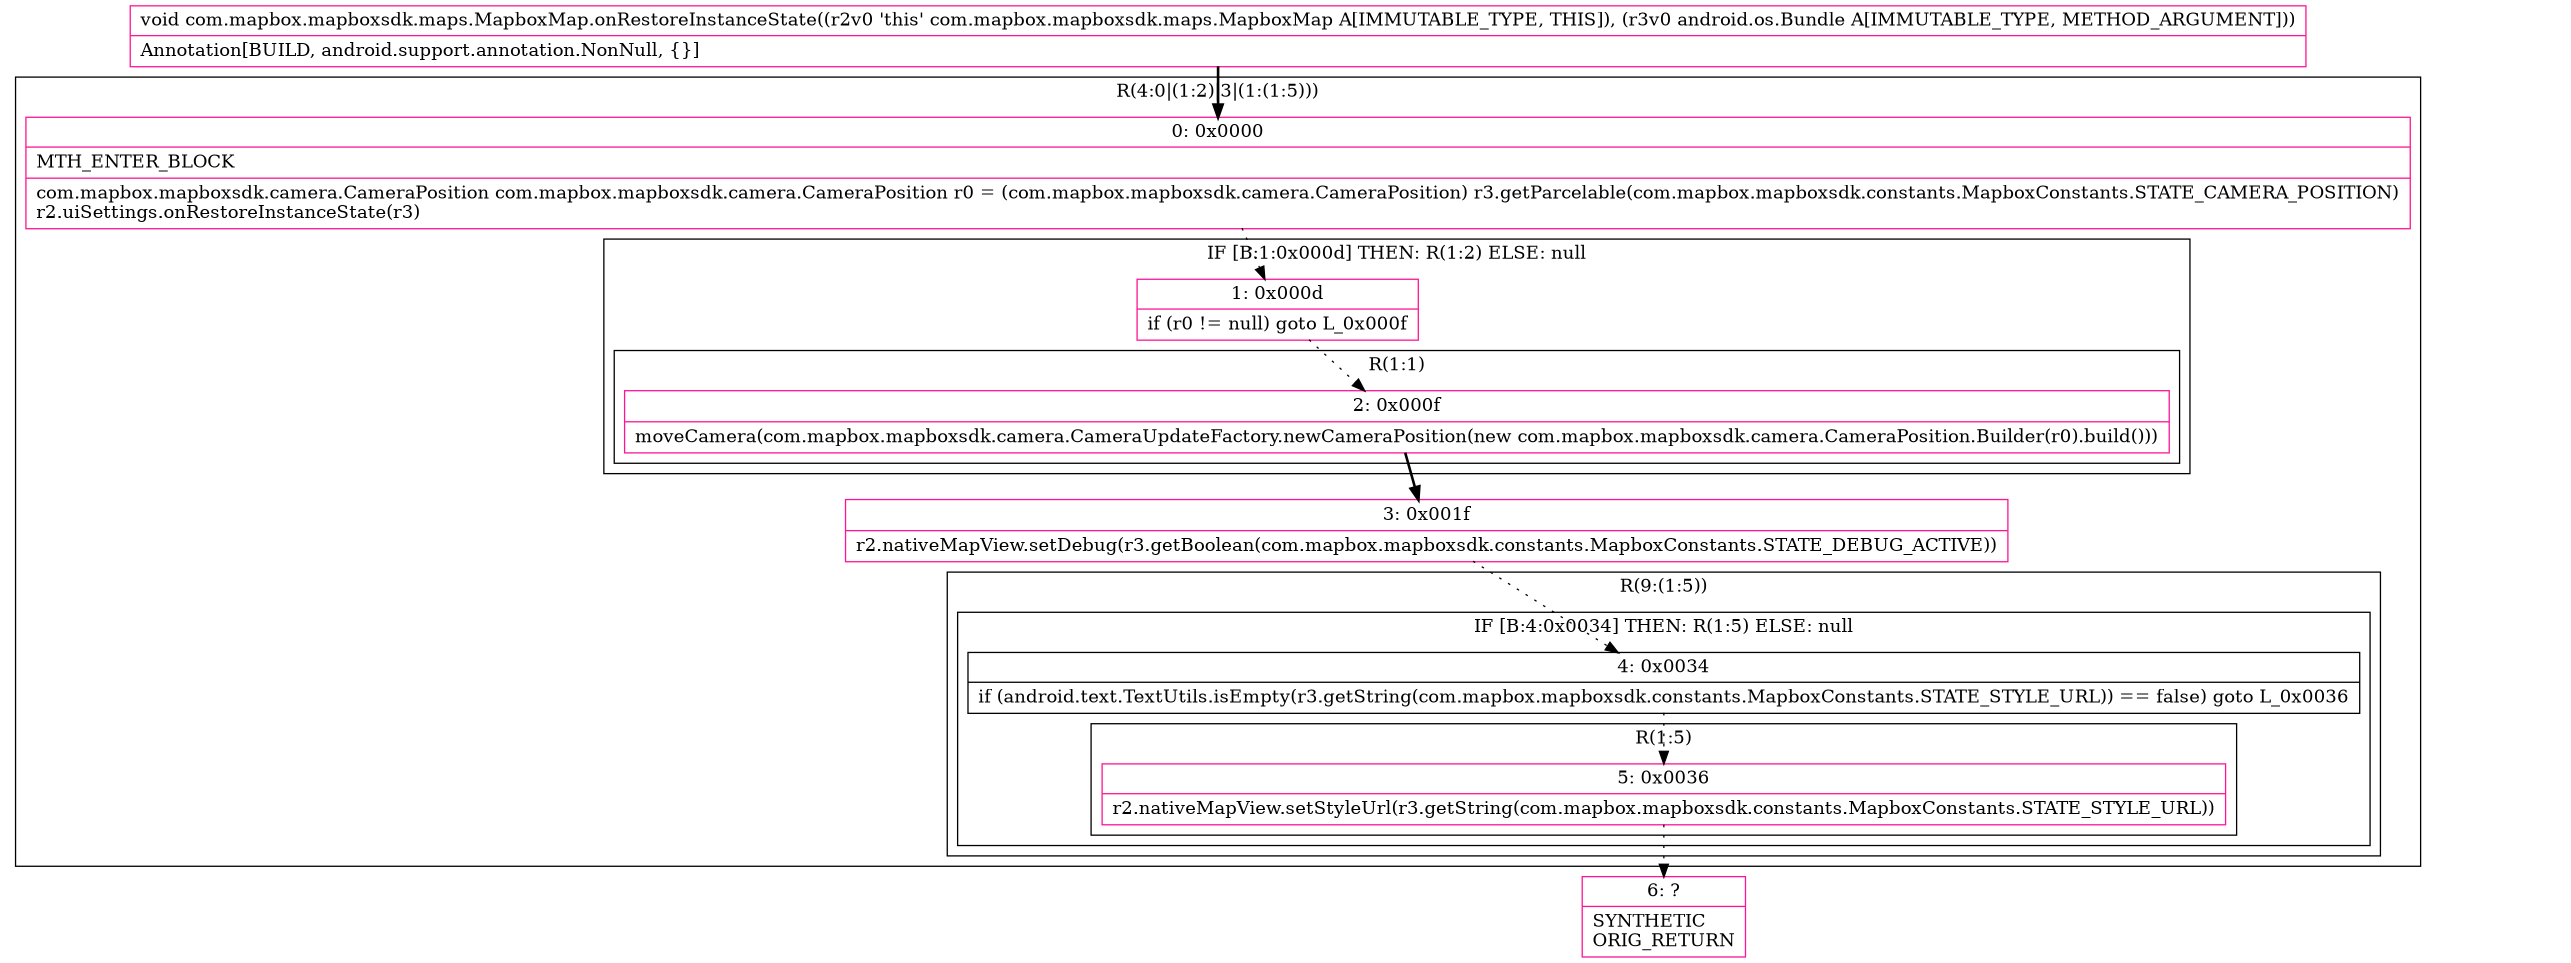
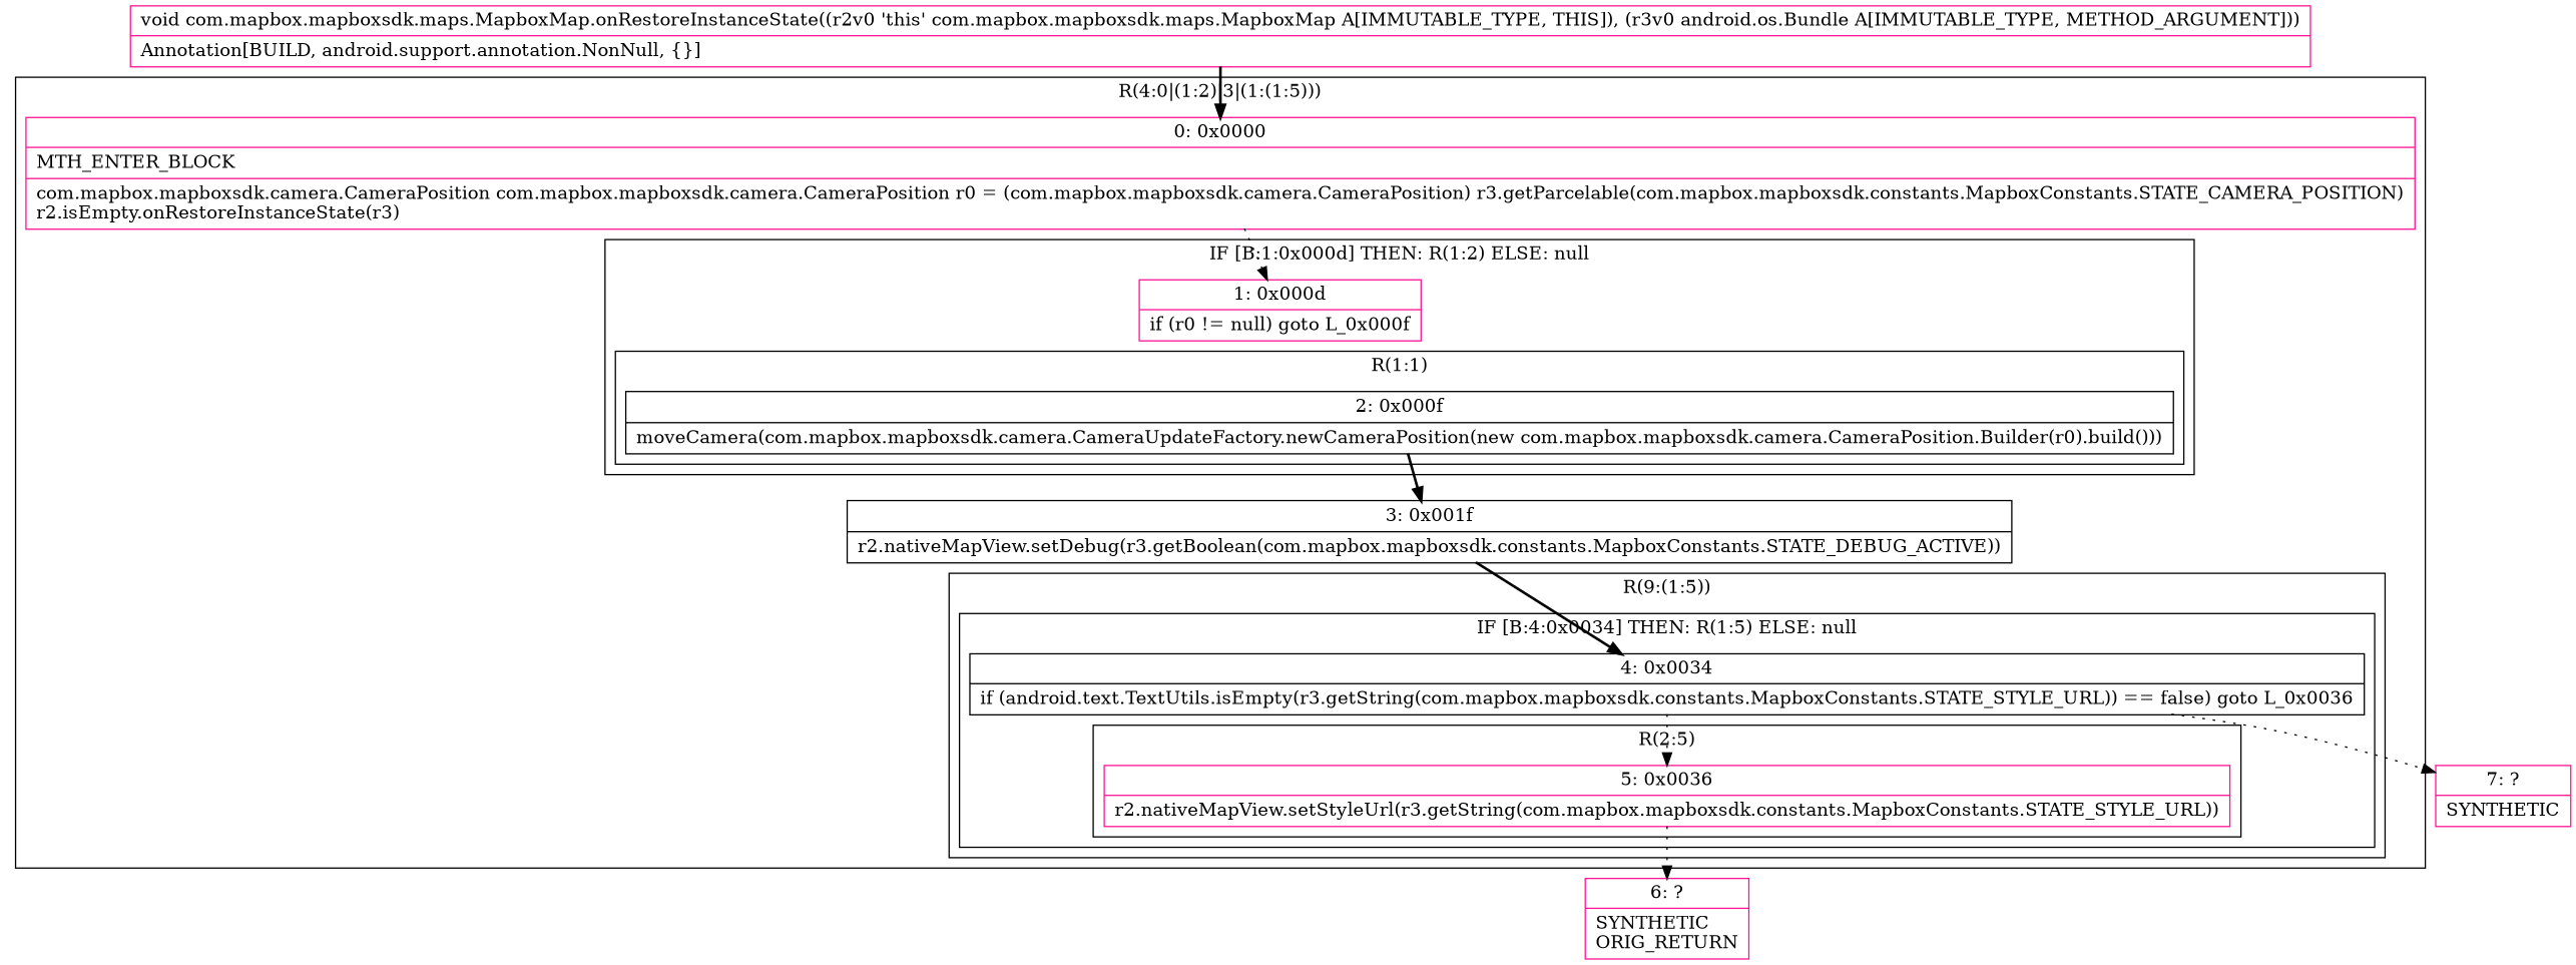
  digraph {
    node [color=deeppink shape=record]
    edge [style=dotted]
-   n1 [label="{2\:\ 0x000f|moveCamera(com.mapbox.mapboxsdk.camera.CameraUpdateFactory.newCameraPosition(new com.mapbox.mapboxsdk.camera.CameraPosition.Builder(r0).build()))\l}"]
+   n1 [color=black label="{2\:\ 0x000f|moveCamera(com.mapbox.mapboxsdk.camera.CameraUpdateFactory.newCameraPosition(new com.mapbox.mapboxsdk.camera.CameraPosition.Builder(r0).build()))\l}"]
    n2 [label="{1\:\ 0x000d|if (r0 != null) goto L_0x000f\l}"]
    n3 [label="{5\:\ 0x0036|r2.nativeMapView.setStyleUrl(r3.getString(com.mapbox.mapboxsdk.constants.MapboxConstants.STATE_STYLE_URL))\l}"]
    n4 [color=black label="{4\:\ 0x0034|if (android.text.TextUtils.isEmpty(r3.getString(com.mapbox.mapboxsdk.constants.MapboxConstants.STATE_STYLE_URL)) == false) goto L_0x0036\l}"]
-   n5 [label="{0\:\ 0x0000|MTH_ENTER_BLOCK\l|com.mapbox.mapboxsdk.camera.CameraPosition com.mapbox.mapboxsdk.camera.CameraPosition r0 = (com.mapbox.mapboxsdk.camera.CameraPosition) r3.getParcelable(com.mapbox.mapboxsdk.constants.MapboxConstants.STATE_CAMERA_POSITION)\lr2.uiSettings.onRestoreInstanceState(r3)\l}"]
-   n6 [label="{3\:\ 0x001f|r2.nativeMapView.setDebug(r3.getBoolean(com.mapbox.mapboxsdk.constants.MapboxConstants.STATE_DEBUG_ACTIVE))\l}"]
+   n5 [label="{0\:\ 0x0000|MTH_ENTER_BLOCK\l|com.mapbox.mapboxsdk.camera.CameraPosition com.mapbox.mapboxsdk.camera.CameraPosition r0 = (com.mapbox.mapboxsdk.camera.CameraPosition) r3.getParcelable(com.mapbox.mapboxsdk.constants.MapboxConstants.STATE_CAMERA_POSITION)\lr2.isEmpty.onRestoreInstanceState(r3)\l}"]
+   n6 [color=black label="{3\:\ 0x001f|r2.nativeMapView.setDebug(r3.getBoolean(com.mapbox.mapboxsdk.constants.MapboxConstants.STATE_DEBUG_ACTIVE))\l}"]
    n7 [label="{6\:\ ?|SYNTHETIC\lORIG_RETURN\l}"]
+   n8 [label="{7\:\ ?|SYNTHETIC\l}"]
    n9 [label="{void com.mapbox.mapboxsdk.maps.MapboxMap.onRestoreInstanceState((r2v0 'this' com.mapbox.mapboxsdk.maps.MapboxMap A[IMMUTABLE_TYPE, THIS]), (r3v0 android.os.Bundle A[IMMUTABLE_TYPE, METHOD_ARGUMENT]))  | Annotation[BUILD, android.support.annotation.NonNull, \{\}]\l}"]
    subgraph cluster_1 {
      label="R(4:0|(1:2)|3|(1:(1:5)))"
      n5
      n6
      subgraph cluster_2 {
        label="IF [B:1:0x000d] THEN: R(1:2) ELSE: null"
        n2
        subgraph cluster_3 {
          label="R(1:1)"
          n1
        }
      }
      subgraph cluster_4 {
        label="R(9:(1:5))"
        subgraph cluster_5 {
          label="IF [B:4:0x0034] THEN: R(1:5) ELSE: null"
          n4
          subgraph cluster_6 {
-           label="R(1:5)"
+           label="R(2:5)"
            n3
          }
        }
      }
    }
    n1 -> n6 [style=bold]
-   n2 -> n1
    n3 -> n7
    n4 -> n3
+   n4 -> n8
    n5 -> n2
-   n6 -> n4
+   n6 -> n4 [style=bold]
    n9 -> n5 [style=bold]
  }
